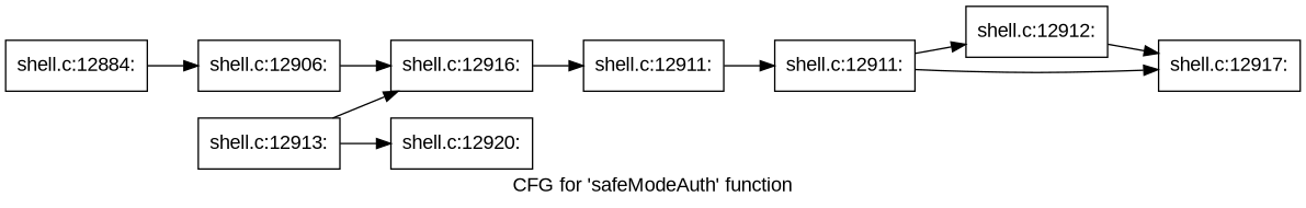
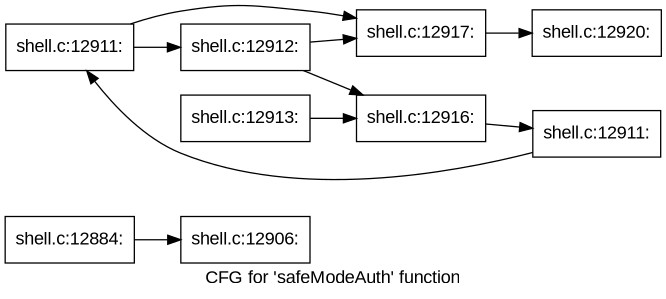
  digraph {
    fontname="Liberation Sans"
    label="CFG for 'safeModeAuth' function"
    rankdir=LR
    node [fontname="Liberation Sans" shape=record]
    edge [fontname="Liberation Sans"]
    n1 [label="{shell.c:12884:}"]
    n2 [label="{shell.c:12906:}"]
    n3 [label="{shell.c:12920:}"]
    n4 [label="{shell.c:12911:}"]
    n5 [label="{shell.c:12912:}"]
    n6 [label="{shell.c:12917:}"]
    n7 [label="{shell.c:12916:}"]
    n8 [label="{shell.c:12913:}"]
    n9 [label="{shell.c:12911:}"]
    n1 -> n2
    n4 -> n5
    n4 -> n6
    n5 -> n6
-   n2 -> n7
-   n8 -> n3
+   n5 -> n7
+   n6 -> n3
    n7 -> n9
    n8 -> n7
    n9 -> n4
  }
